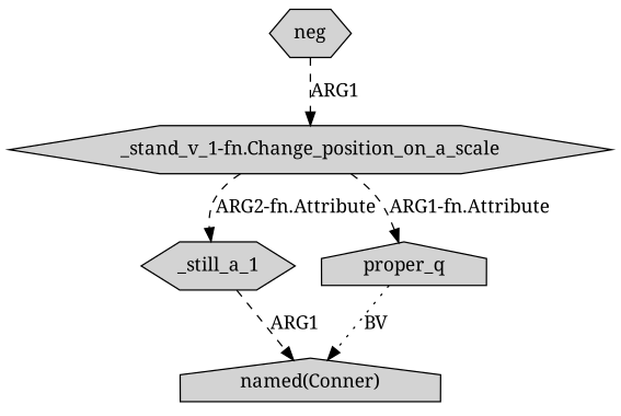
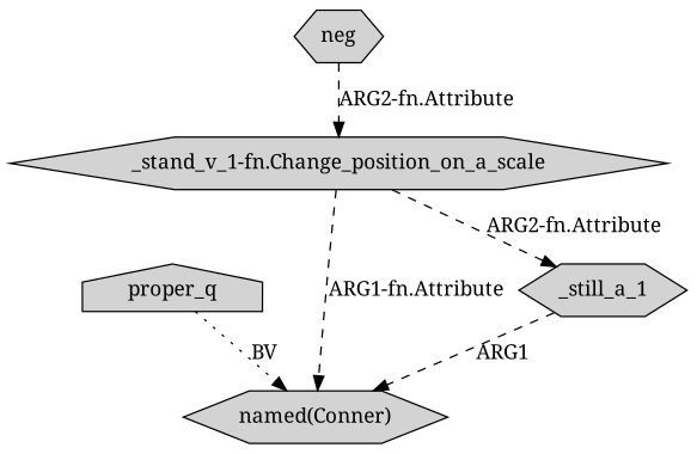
  digraph {
    fontname="Noto Serif"
    node [fontname="Noto Serif" shape=hexagon style=filled]
    edge [fontname="Noto Serif" style=dashed]
    "_stand_v_1-fn.Change_position_on_a_scale"
-   "named(Conner)" [shape=house]
+   "named(Conner)"
    _still_a_1
    neg
    proper_q [shape=house]
-   "_stand_v_1-fn.Change_position_on_a_scale" -> proper_q [label="ARG1-fn.Attribute"]
+   "_stand_v_1-fn.Change_position_on_a_scale" -> "named(Conner)" [label="ARG1-fn.Attribute"]
    "_stand_v_1-fn.Change_position_on_a_scale" -> _still_a_1 [label="ARG2-fn.Attribute"]
    _still_a_1 -> "named(Conner)" [label=ARG1]
-   neg -> "_stand_v_1-fn.Change_position_on_a_scale" [label=ARG1]
+   neg -> "_stand_v_1-fn.Change_position_on_a_scale" [label="ARG2-fn.Attribute"]
    proper_q -> "named(Conner)" [label=BV style=dotted]
  }
